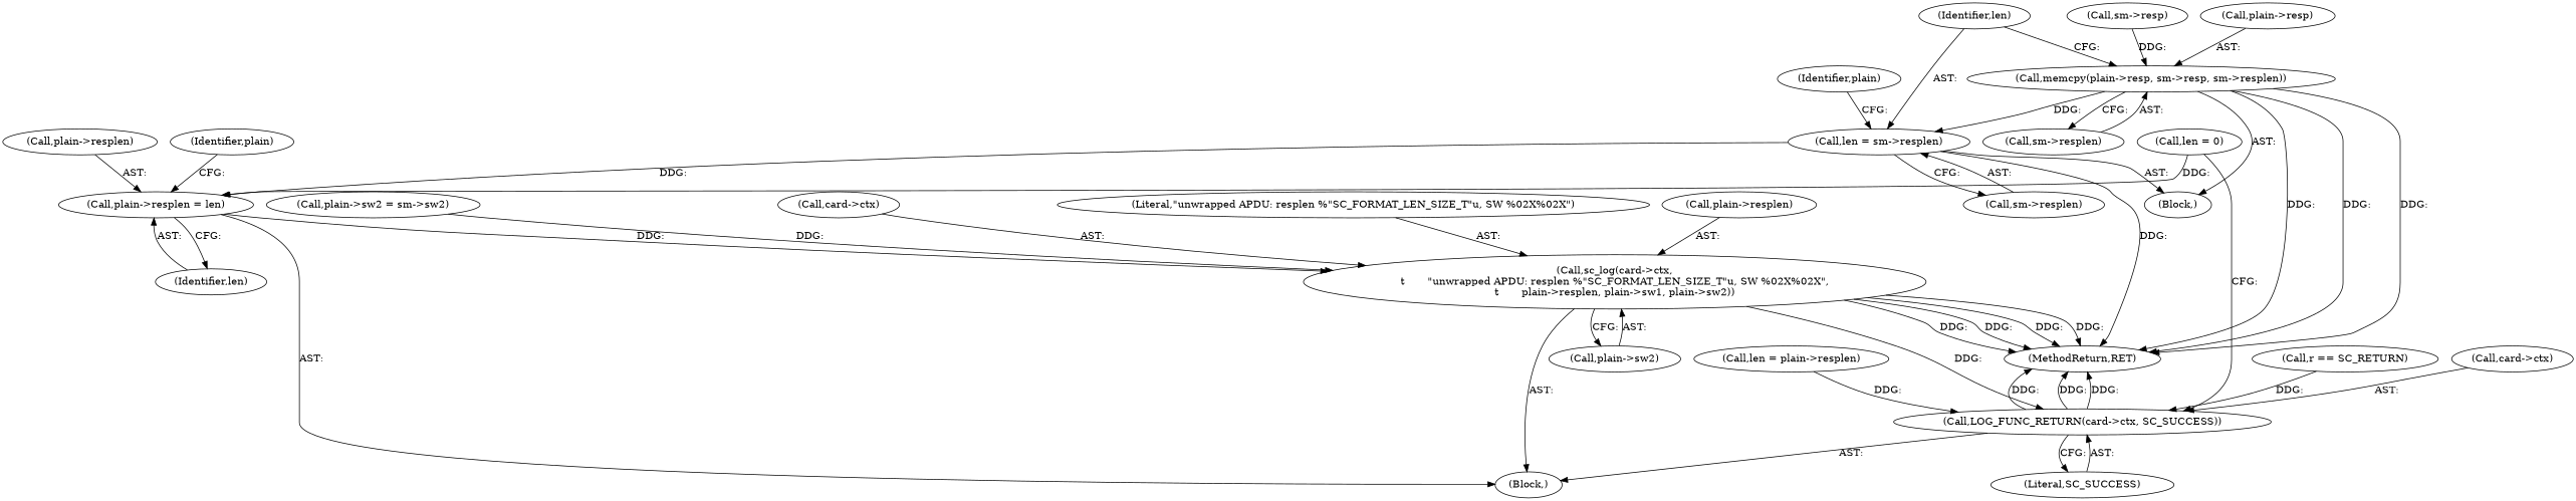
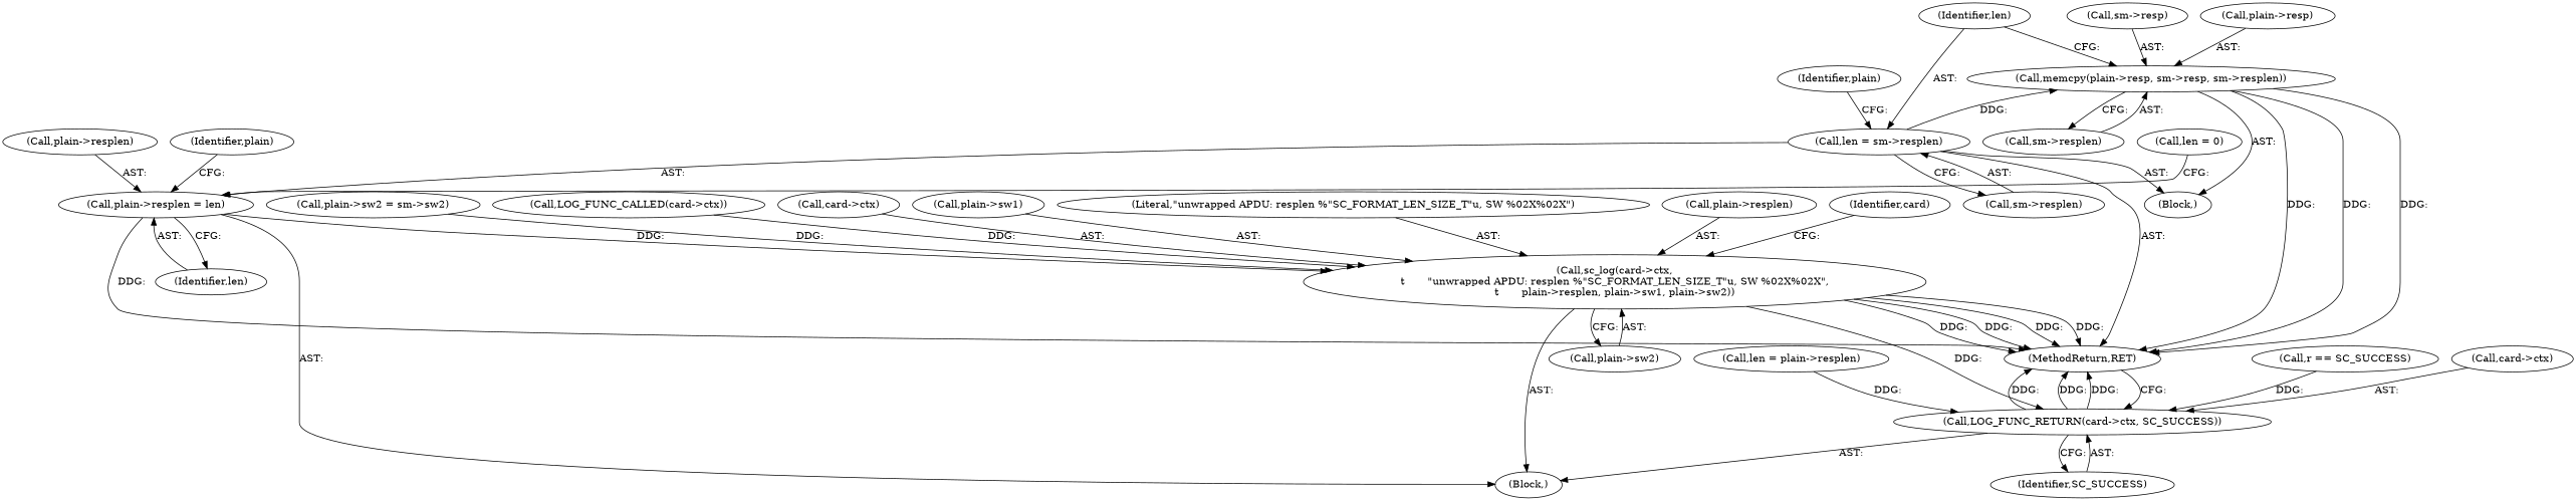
  digraph {
    n1 [label="(Call,memcpy(plain->resp, sm->resp, sm->resplen))"]
    n2 [label="(Call,len = sm->resplen)"]
    n3 [label="(Call,sm->resplen)"]
    n4 [label="(MethodReturn,RET)"]
    n5 [label="(Block,)"]
    n6 [label="(Call,plain->resplen = len)"]
    n7 [label="(Call,sm->resplen)"]
    n8 [label="(Call,LOG_FUNC_RETURN(card->ctx, SC_SUCCESS))"]
    n9 [label="(Call,sc_log(card->ctx,\n\t       \"unwrapped APDU: resplen %\"SC_FORMAT_LEN_SIZE_T\"u, SW %02X%02X\",\n\t       plain->resplen, plain->sw1, plain->sw2))"]
    n10 [label="(Identifier,len)"]
    n11 [label="(Block,)"]
    n12 [label="(Call,plain->sw2)"]
-   n13 [label="(Literal,SC_SUCCESS)"]
+   n13 [label="(Identifier,SC_SUCCESS)"]
+   n14 [label="(Identifier,card)"]
    n15 [label="(Call,plain->sw2 = sm->sw2)"]
-   n16 [label="(Call,r == SC_RETURN)"]
+   n16 [label="(Call,r == SC_SUCCESS)"]
    n17 [label="(Identifier,plain)"]
    n18 [label="(Call,card->ctx)"]
+   n19 [label="(Call,LOG_FUNC_CALLED(card->ctx))"]
    n20 [label="(Call,len = plain->resplen)"]
    n21 [label="(Call,card->ctx)"]
+   n22 [label="(Call,plain->sw1)"]
    n23 [label="(Call,plain->resp)"]
    n24 [label="(Call,len = 0)"]
    n25 [label="(Literal,\"unwrapped APDU: resplen %\"SC_FORMAT_LEN_SIZE_T\"u, SW %02X%02X\")"]
    n26 [label="(Identifier,len)"]
    n27 [label="(Call,plain->resplen)"]
    n28 [label="(Call,sm->resp)"]
    n29 [label="(Call,plain->resplen)"]
    n30 [label="(Identifier,plain)"]
-   n1 -> n2 [label="DDG: "]
+   n2 -> n1 [label="DDG: "]
    n1 -> n3 [label="CFG: "]
    n1 -> n4 [label="DDG: "]
    n1 -> n4 [label="DDG: "]
    n1 -> n4 [label="DDG: "]
    n1 -> n5 [label="AST: "]
-   n2 -> n4 [label="DDG: "]
+   n2 -> n4 [label="AST: "]
    n2 -> n5 [label="AST: "]
-   n2 -> n6 [label="DDG: "]
+   n2 -> n6 [label="AST: "]
    n2 -> n7 [label="CFG: "]
    n3 -> n1 [label="AST: "]
-   n24 -> n8 [label="CFG: "]
+   n4 -> n8 [label="CFG: "]
+   n6 -> n4 [label="DDG: "]
    n6 -> n9 [label="DDG: "]
    n6 -> n10 [label="CFG: "]
    n6 -> n11 [label="AST: "]
    n7 -> n2 [label="AST: "]
    n8 -> n4 [label="DDG: "]
    n8 -> n4 [label="DDG: "]
    n8 -> n4 [label="DDG: "]
    n8 -> n11 [label="AST: "]
    n8 -> n13 [label="CFG: "]
    n9 -> n4 [label="DDG: "]
    n9 -> n4 [label="DDG: "]
    n9 -> n4 [label="DDG: "]
    n9 -> n4 [label="DDG: "]
    n9 -> n8 [label="DDG: "]
    n9 -> n11 [label="AST: "]
    n9 -> n12 [label="CFG: "]
    n10 -> n6 [label="AST: "]
    n12 -> n9 [label="AST: "]
    n13 -> n8 [label="AST: "]
+   n14 -> n9 [label="CFG: "]
    n15 -> n9 [label="DDG: "]
    n16 -> n8 [label="DDG: "]
    n17 -> n2 [label="CFG: "]
    n18 -> n8 [label="AST: "]
+   n19 -> n9 [label="DDG: "]
    n20 -> n8 [label="DDG: "]
    n21 -> n9 [label="AST: "]
+   n22 -> n9 [label="AST: "]
    n23 -> n1 [label="AST: "]
-   n24 -> n6 [label="DDG: "]
+   n24 -> n6 [label="CFG: "]
    n25 -> n9 [label="AST: "]
    n26 -> n1 [label="CFG: "]
    n26 -> n2 [label="AST: "]
    n27 -> n9 [label="AST: "]
-   n28 -> n1 [label="DDG: "]
+   n28 -> n1 [label="AST: "]
    n29 -> n6 [label="AST: "]
    n30 -> n6 [label="CFG: "]
  }
